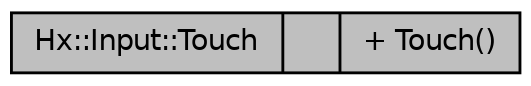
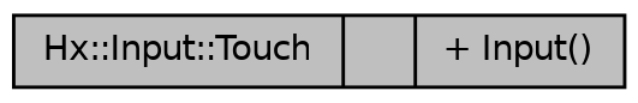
  digraph {
    rankdir=LR
-   n1 [color=black fillcolor=grey75 fontcolor=black fontname=Helvetica fontsize=10 height=0.2 label="{Hx::Input::Touch\n||+ Touch()\l}" shape=record style=filled width=0.4]
+   n1 [color=black fillcolor=grey75 fontcolor=black fontname=Helvetica fontsize=10 height=0.2 label="{Hx::Input::Touch\n||+ Input()\l}" shape=record style=filled width=0.4]
  }
